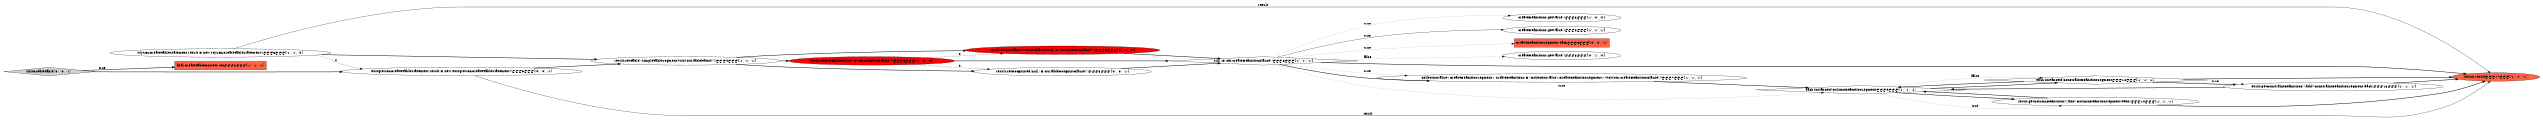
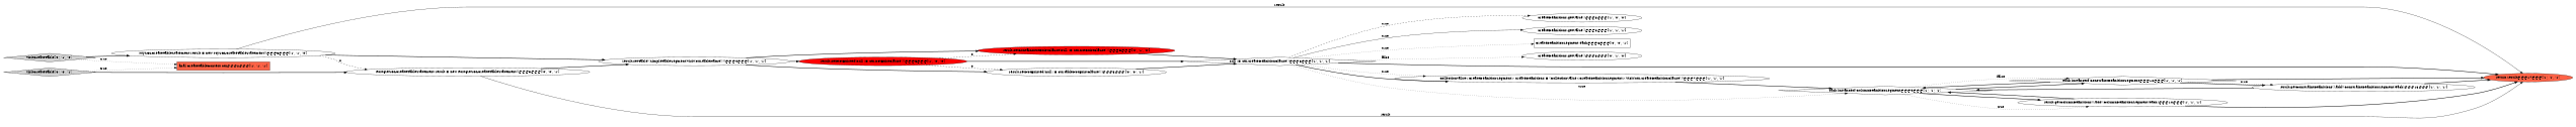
  digraph {
    rankdir=LR
    node [fillcolor=white shape=ellipse style=filled]
    edge [style=bold]
    n1 [label="createDefinitions.getValue()@@@8@@@['0', '1', '0']"]
    n2 [fillcolor=red label="result.setContainsNotExistClause(null != ctx.notExistClause())@@@5@@@['0', '1', '0']"]
    n3 [label="null != ctx.createDefinitionClause()@@@6@@@['1', '1', '1']" shape=diamond]
    n4 [fillcolor=tomato label="return result@@@17@@@['1', '1', '1']"]
    n5 [label="each instanceof ColumnDefinitionSegment@@@9@@@['1', '1', '1']" shape=diamond]
    n6 [label="CollectionValue<CreateDefinitionSegment> createDefinitions = (CollectionValue<CreateDefinitionSegment>)visit(ctx.createDefinitionClause())@@@7@@@['1', '1', '1']"]
-   n7 [fillcolor=tomato label="CreateDefinitionSegment each@@@8@@@['0', '0', '1']" shape=box]
+   n7 [label="CreateDefinitionSegment each@@@8@@@['0', '0', '1']" shape=box]
    n8 [label="createDefinitions.getValue()@@@8@@@['1', '0', '0']"]
    n9 [label="createDefinitions.getValue()@@@8@@@['1', '1', '1']"]
    n10 [label="each instanceof ConstraintDefinitionSegment@@@12@@@['1', '1', '1']" shape=diamond]
    n11 [label="result.getConstraintDefinitions().add((ConstraintDefinitionSegment)each)@@@13@@@['1', '1', '1']"]
    n12 [label="result.getColumnDefinitions().add((ColumnDefinitionSegment)each)@@@10@@@['1', '1', '1']"]
    n13 [label="PostgreSQLCreateTableStatement result = new PostgreSQLCreateTableStatement()@@@3@@@['0', '0', '1']"]
    n14 [label="result.setTable((SimpleTableSegment)visit(ctx.tableName()))@@@4@@@['1', '1', '1']"]
    n15 [label="result.setNotExisted(null != ctx.tableNotExistClause())@@@5@@@['0', '0', '1']"]
    n16 [fillcolor=red label="result.setNotExisted(null != ctx.notExistClause())@@@5@@@['1', '0', '0']"]
    n17 [fillcolor=tomato label="final CreateTableContext ctx@@@2@@@['1', '1', '1']" shape=box]
    n18 [label="MySQLCreateTableStatement result = new MySQLCreateTableStatement()@@@3@@@['1', '1', '0']"]
+   n19 [fillcolor=lightgray label="visitCreateTable['0', '1', '0']" shape=diamond]
    n20 [fillcolor=lightgray label="visitCreateTable['0', '0', '1']" shape=diamond]
    n2 -> n3
    n3 -> n1 [label=false style=dotted]
    n3 -> n4
    n3 -> n5 [label=true style=dotted]
    n3 -> n6
    n3 -> n6 [label=true style=dotted]
    n3 -> n7 [label=true style=dotted]
-   n3 -> n8 [label=true style=dotted]
+   n3 -> n8 [label=true style=dashed]
    n3 -> n9 [label=true style=solid]
    n5 -> n10 [label=false style=dotted]
    n5 -> n10
    n5 -> n12 [label=true style=dotted]
    n5 -> n12
    n6 -> n5
    n10 -> n4
    n10 -> n5
    n10 -> n11
    n10 -> n11 [label=true style=dotted]
    n11 -> n4
    n11 -> n5
    n12 -> n4
    n12 -> n5
    n13 -> n4 [label=result style=solid]
    n13 -> n14
    n14 -> n2
    n14 -> n15
    n14 -> n16
    n15 -> n3
    n16 -> n2 [label=0 style=dashed]
    n16 -> n3
    n16 -> n15 [label=0 style=dashed]
    n18 -> n4 [label=result style=solid]
    n18 -> n13 [label=0 style=dashed]
    n18 -> n14
+   n19 -> n17 [label=true style=dotted]
+   n19 -> n18
    n20 -> n13
-   n20 -> n17 [label=true]
+   n20 -> n17 [label=true style=dotted]
  }
